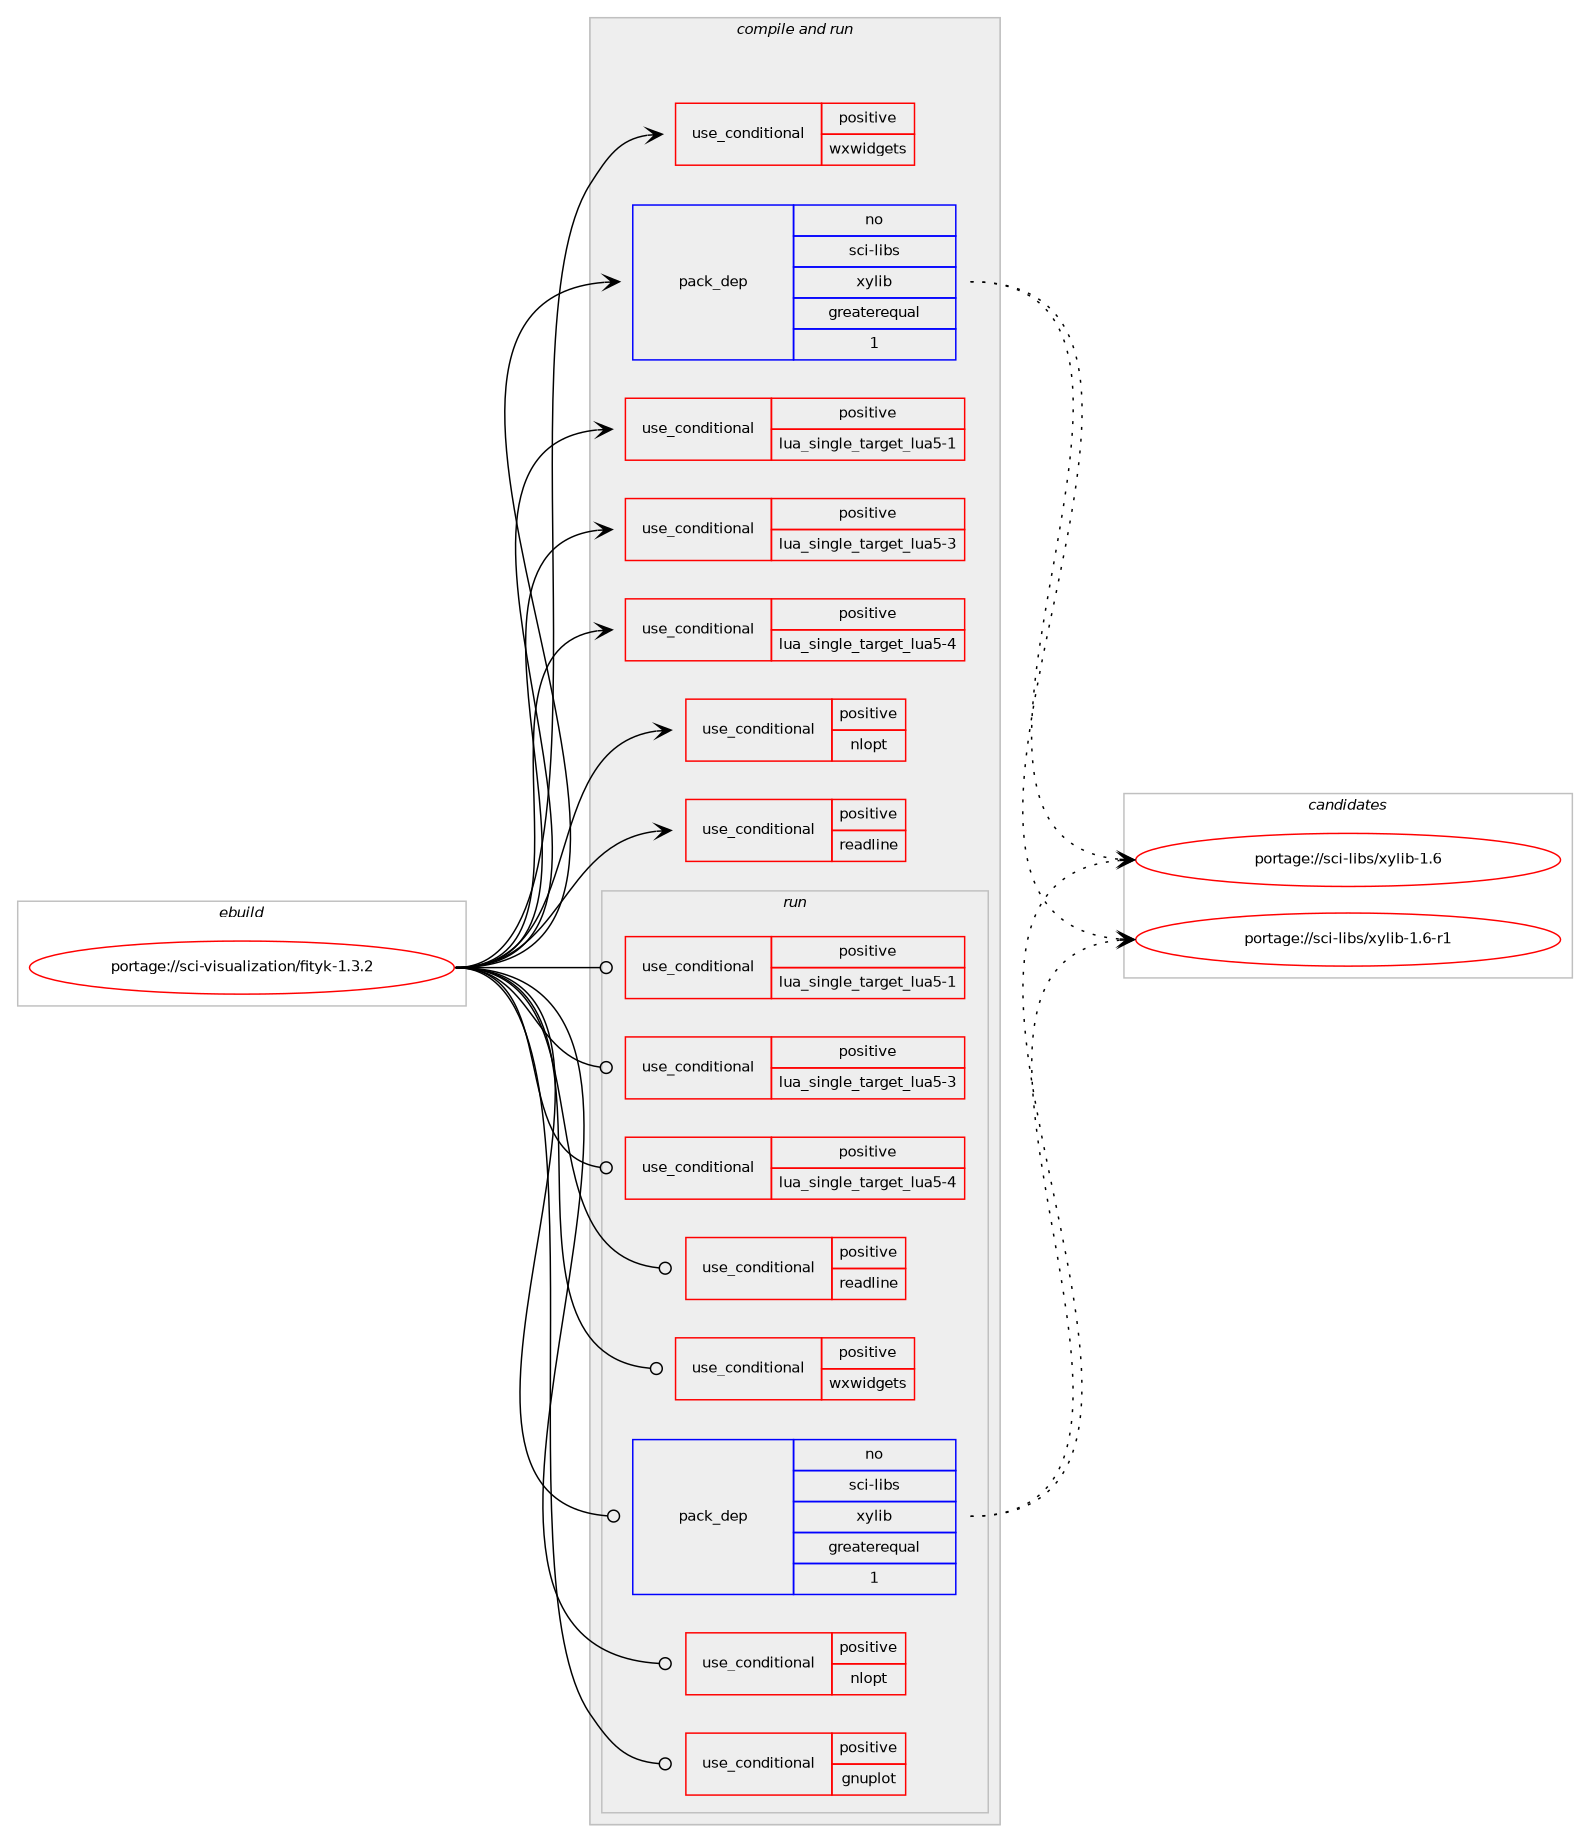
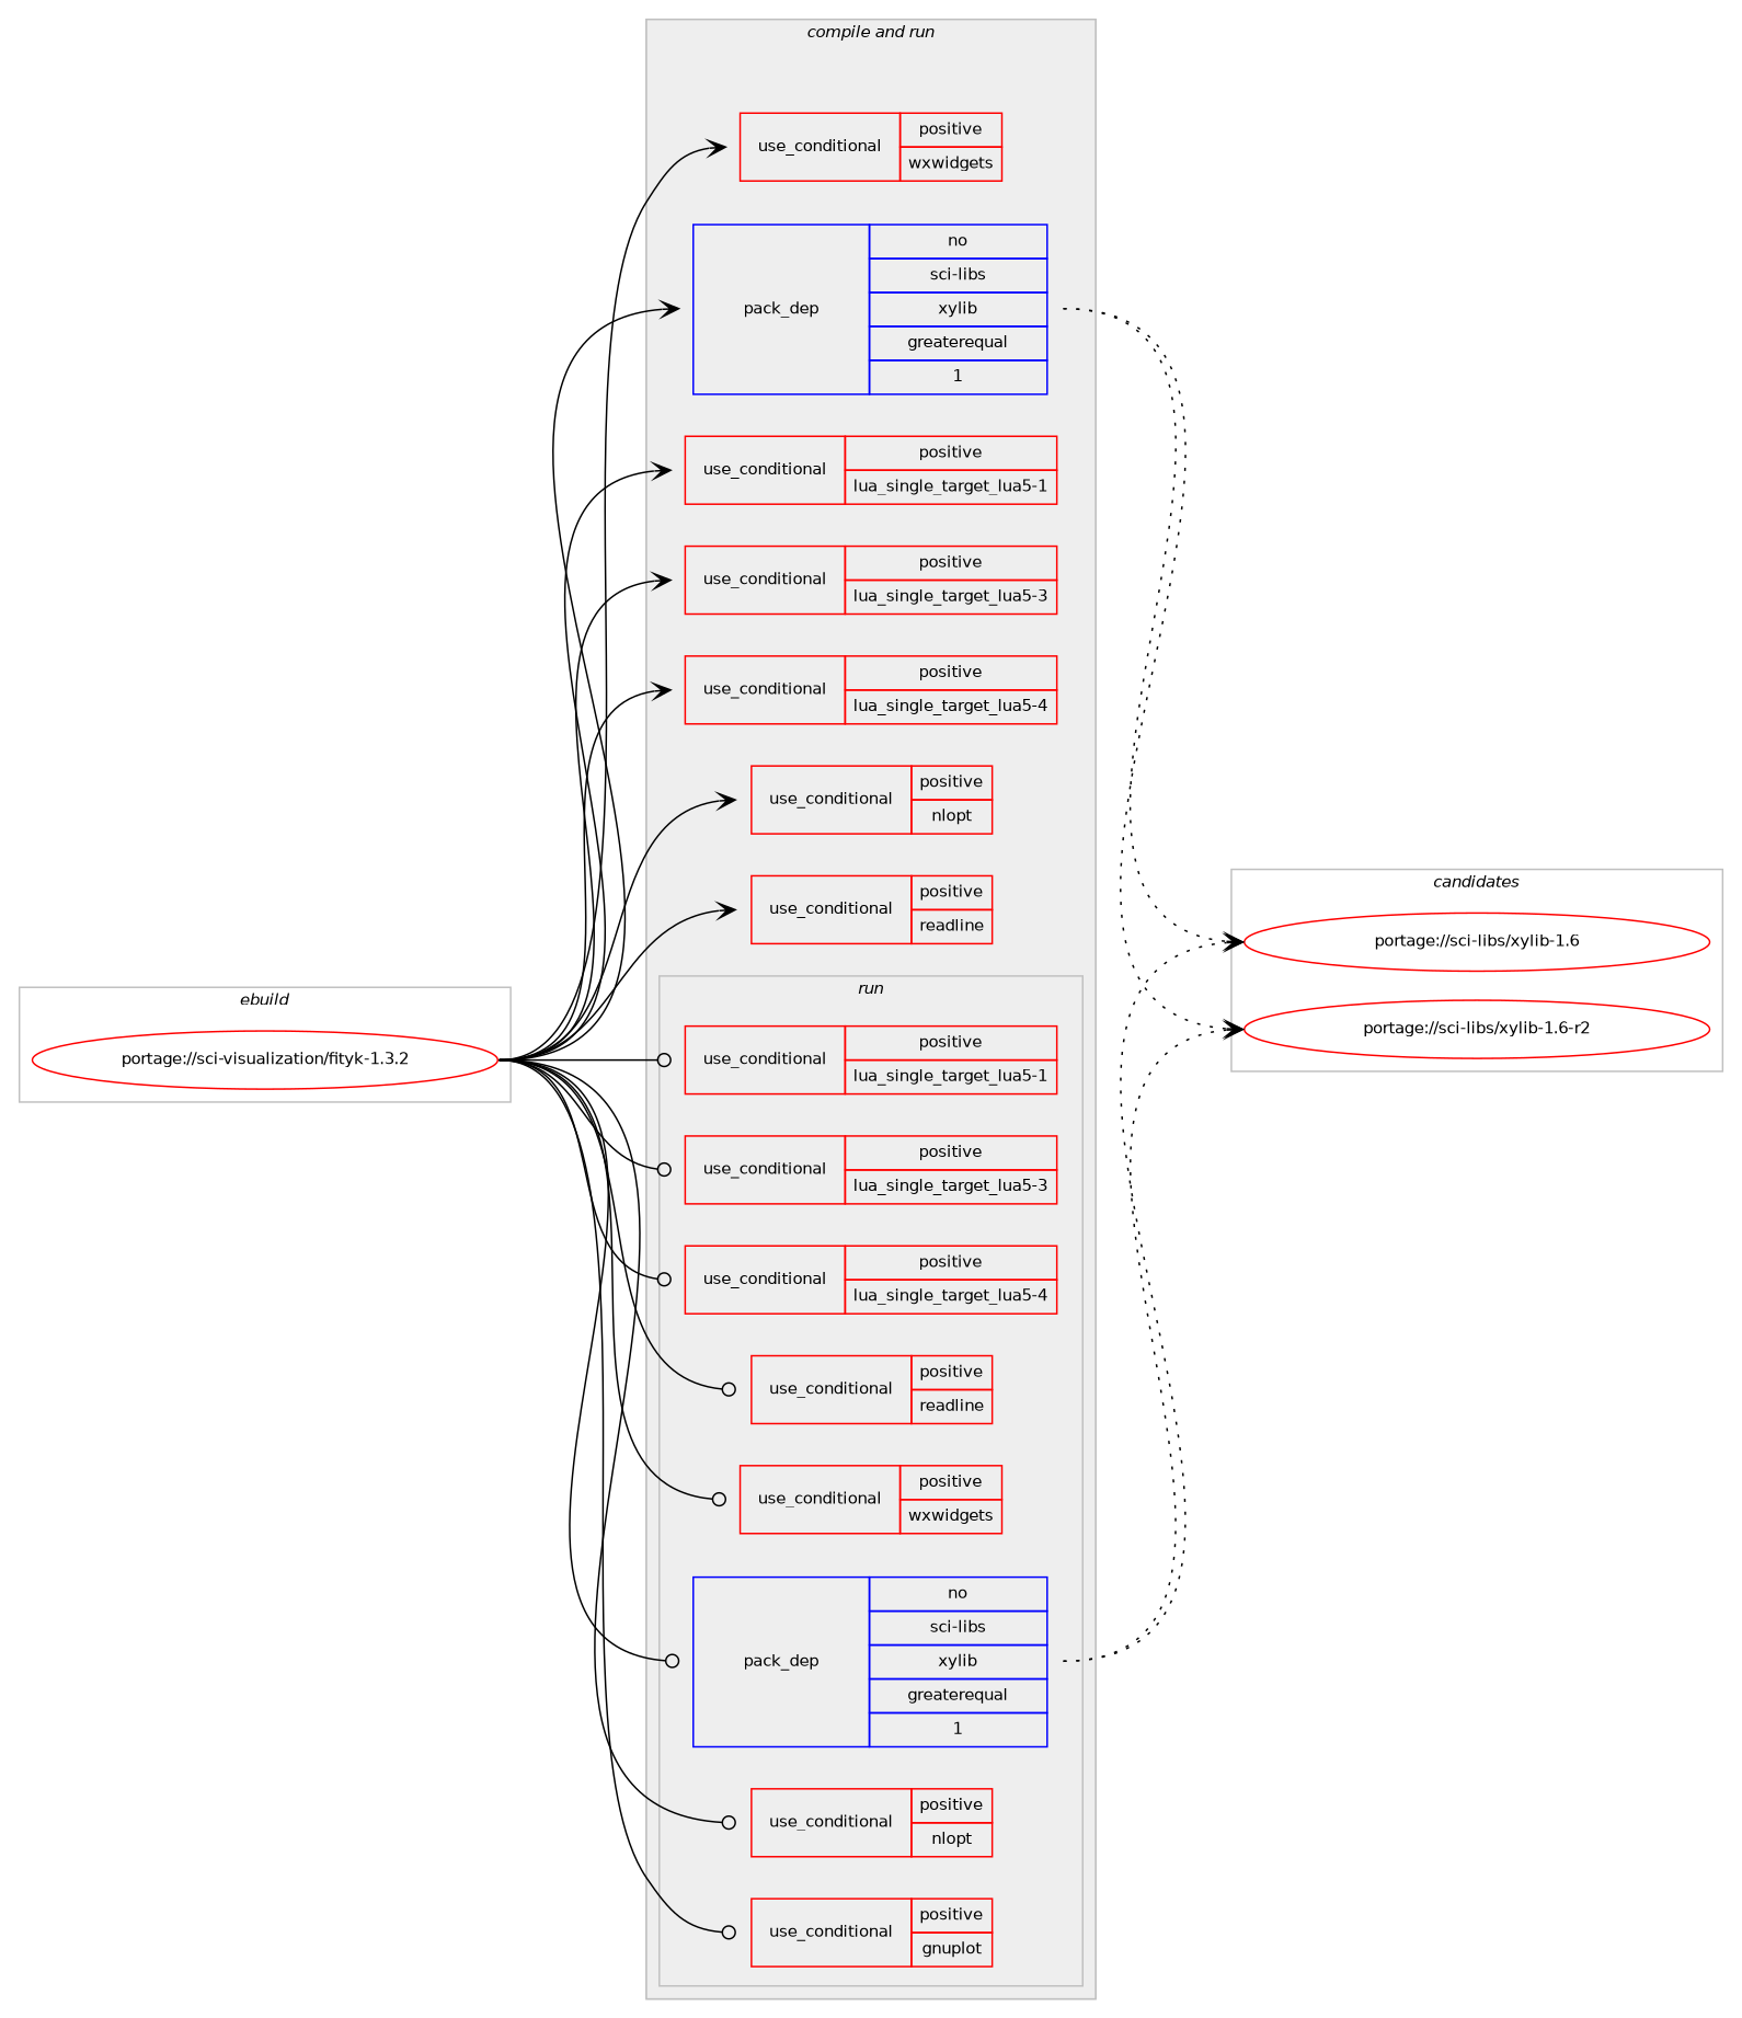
  digraph {
    compound=true
    concentrate=true
    fontname=Helvetica
    fontsize=10
    newrank=true
    rankdir=LR
    ranksep=1.5
    node [color=red fontname=Helvetica fontsize=10 shape=none]
    edge [arrowhead=vee headport=w style=solid tailport=e weight=20]
    n1 [label="portage://sci-visualization/fityk-1.3.2" width=4 shape=""]
    n2 [label=<<TABLE BORDER="0" CELLBORDER="1" CELLSPACING="0" CELLPADDING="4"><TR><TD ROWSPAN="3" CELLPADDING="10">use_conditional</TD></TR><TR><TD>positive</TD></TR><TR><TD>lua_single_target_lua5-1</TD></TR></TABLE>>]
    n3 [label=<<TABLE BORDER="0" CELLBORDER="1" CELLSPACING="0" CELLPADDING="4"><TR><TD ROWSPAN="3" CELLPADDING="10">use_conditional</TD></TR><TR><TD>positive</TD></TR><TR><TD>lua_single_target_lua5-3</TD></TR></TABLE>>]
    n4 [label=<<TABLE BORDER="0" CELLBORDER="1" CELLSPACING="0" CELLPADDING="4"><TR><TD ROWSPAN="3" CELLPADDING="10">use_conditional</TD></TR><TR><TD>positive</TD></TR><TR><TD>lua_single_target_lua5-4</TD></TR></TABLE>>]
    n5 [label=<<TABLE BORDER="0" CELLBORDER="1" CELLSPACING="0" CELLPADDING="4"><TR><TD ROWSPAN="3" CELLPADDING="10">use_conditional</TD></TR><TR><TD>positive</TD></TR><TR><TD>nlopt</TD></TR></TABLE>>]
    n6 [label=<<TABLE BORDER="0" CELLBORDER="1" CELLSPACING="0" CELLPADDING="4"><TR><TD ROWSPAN="3" CELLPADDING="10">use_conditional</TD></TR><TR><TD>positive</TD></TR><TR><TD>readline</TD></TR></TABLE>>]
    n7 [label=<<TABLE BORDER="0" CELLBORDER="1" CELLSPACING="0" CELLPADDING="4"><TR><TD ROWSPAN="3" CELLPADDING="10">use_conditional</TD></TR><TR><TD>positive</TD></TR><TR><TD>wxwidgets</TD></TR></TABLE>>]
    n8 [color=blue label=<<TABLE BORDER="0" CELLBORDER="1" CELLSPACING="0" CELLPADDING="4" WIDTH="220"><TR><TD ROWSPAN="6" CELLPADDING="30">pack_dep</TD></TR><TR><TD WIDTH="110">no</TD></TR><TR><TD>sci-libs</TD></TR><TR><TD>xylib</TD></TR><TR><TD>greaterequal</TD></TR><TR><TD>1</TD></TR></TABLE>>]
    n9 [label=<<TABLE BORDER="0" CELLBORDER="1" CELLSPACING="0" CELLPADDING="4"><TR><TD ROWSPAN="3" CELLPADDING="10">use_conditional</TD></TR><TR><TD>positive</TD></TR><TR><TD>nlopt</TD></TR></TABLE>>]
    n10 [label=<<TABLE BORDER="0" CELLBORDER="1" CELLSPACING="0" CELLPADDING="4"><TR><TD ROWSPAN="3" CELLPADDING="10">use_conditional</TD></TR><TR><TD>positive</TD></TR><TR><TD>gnuplot</TD></TR></TABLE>>]
    n11 [label=<<TABLE BORDER="0" CELLBORDER="1" CELLSPACING="0" CELLPADDING="4"><TR><TD ROWSPAN="3" CELLPADDING="10">use_conditional</TD></TR><TR><TD>positive</TD></TR><TR><TD>lua_single_target_lua5-1</TD></TR></TABLE>>]
    n12 [label=<<TABLE BORDER="0" CELLBORDER="1" CELLSPACING="0" CELLPADDING="4"><TR><TD ROWSPAN="3" CELLPADDING="10">use_conditional</TD></TR><TR><TD>positive</TD></TR><TR><TD>lua_single_target_lua5-3</TD></TR></TABLE>>]
    n13 [label=<<TABLE BORDER="0" CELLBORDER="1" CELLSPACING="0" CELLPADDING="4"><TR><TD ROWSPAN="3" CELLPADDING="10">use_conditional</TD></TR><TR><TD>positive</TD></TR><TR><TD>lua_single_target_lua5-4</TD></TR></TABLE>>]
    n14 [label=<<TABLE BORDER="0" CELLBORDER="1" CELLSPACING="0" CELLPADDING="4"><TR><TD ROWSPAN="3" CELLPADDING="10">use_conditional</TD></TR><TR><TD>positive</TD></TR><TR><TD>readline</TD></TR></TABLE>>]
    n15 [label=<<TABLE BORDER="0" CELLBORDER="1" CELLSPACING="0" CELLPADDING="4"><TR><TD ROWSPAN="3" CELLPADDING="10">use_conditional</TD></TR><TR><TD>positive</TD></TR><TR><TD>wxwidgets</TD></TR></TABLE>>]
    n16 [color=blue label=<<TABLE BORDER="0" CELLBORDER="1" CELLSPACING="0" CELLPADDING="4" WIDTH="220"><TR><TD ROWSPAN="6" CELLPADDING="30">pack_dep</TD></TR><TR><TD WIDTH="110">no</TD></TR><TR><TD>sci-libs</TD></TR><TR><TD>xylib</TD></TR><TR><TD>greaterequal</TD></TR><TR><TD>1</TD></TR></TABLE>>]
    n17 [label="portage://sci-libs/xylib-1.6" width=4 shape=""]
-   n18 [label="portage://sci-libs/xylib-1.6-r1" width=4 shape=""]
+   n18 [label="portage://sci-libs/xylib-1.6-r2" width=4 shape=""]
    subgraph cluster_1 {
      color=gray
      label=<<i>ebuild</i>>
      rank=same
      n1
    }
    subgraph cluster_2 {
      color=gray
      label=<<i>dependencies</i>>
      subgraph cluster_3 {
        color=gray
        fillcolor="#eeeeee"
        label=<<i>compile</i>>
        style=filled
        subgraph sub_4 {
          color=gray
          fillcolor="#eeeeee"
          label=<<i>compile</i>>
          style=filled
          n2
        }
        subgraph sub_5 {
          color=gray
          fillcolor="#eeeeee"
          label=<<i>compile</i>>
          style=filled
          n3
        }
        subgraph sub_6 {
          color=gray
          fillcolor="#eeeeee"
          label=<<i>compile</i>>
          style=filled
          n4
        }
        subgraph sub_7 {
          color=gray
          fillcolor="#eeeeee"
          label=<<i>compile</i>>
          style=filled
          n5
        }
        subgraph sub_8 {
          color=gray
          fillcolor="#eeeeee"
          label=<<i>compile</i>>
          style=filled
          n6
        }
        subgraph sub_9 {
          color=gray
          fillcolor="#eeeeee"
          label=<<i>compile</i>>
          style=filled
          n7
        }
        subgraph sub_10 {
          color=gray
          fillcolor="#eeeeee"
          label=<<i>compile</i>>
          style=filled
          n8
        }
      }
      subgraph cluster_11 {
        color=gray
        fillcolor="#eeeeee"
        label=<<i>compile and run</i>>
        style=filled
      }
      subgraph cluster_12 {
        color=gray
        fillcolor="#eeeeee"
        label=<<i>run</i>>
        style=filled
        subgraph sub_13 {
          color=gray
          fillcolor="#eeeeee"
          label=<<i>run</i>>
          style=filled
          n9
        }
        subgraph sub_14 {
          color=gray
          fillcolor="#eeeeee"
          label=<<i>run</i>>
          style=filled
          n10
        }
        subgraph sub_15 {
          color=gray
          fillcolor="#eeeeee"
          label=<<i>run</i>>
          style=filled
          n11
        }
        subgraph sub_16 {
          color=gray
          fillcolor="#eeeeee"
          label=<<i>run</i>>
          style=filled
          n12
        }
        subgraph sub_17 {
          color=gray
          fillcolor="#eeeeee"
          label=<<i>run</i>>
          style=filled
          n13
        }
        subgraph sub_18 {
          color=gray
          fillcolor="#eeeeee"
          label=<<i>run</i>>
          style=filled
          n14
        }
        subgraph sub_19 {
          color=gray
          fillcolor="#eeeeee"
          label=<<i>run</i>>
          style=filled
          n15
        }
        subgraph sub_20 {
          color=gray
          fillcolor="#eeeeee"
          label=<<i>run</i>>
          style=filled
          n16
        }
      }
    }
    subgraph cluster_21 {
      color=gray
      label=<<i>candidates</i>>
      rank=same
      subgraph sub_22 {
        color=black
        label=<<i>candidates</i>>
        nodesep=1
        rank=same
        n17
        n18
      }
      subgraph sub_23 {
        color=black
        label=<<i>candidates</i>>
        nodesep=1
        rank=same
        n17
        n18
      }
    }
    n1 -> n2
    n1 -> n3
    n1 -> n4
    n1 -> n5
    n1 -> n6
    n1 -> n7
    n1 -> n8
    n1 -> n9 [arrowhead=odot]
    n1 -> n10 [arrowhead=odot]
    n1 -> n11 [arrowhead=odot]
    n1 -> n12 [arrowhead=odot]
    n1 -> n13 [arrowhead=odot]
    n1 -> n14 [arrowhead=odot]
    n1 -> n15 [arrowhead=odot]
    n1 -> n16 [arrowhead=odot]
    n8 -> n17 [style=dotted weight=100]
    n8 -> n18 [style=dotted weight=100]
    n16 -> n17 [style=dotted weight=100]
    n16 -> n18 [style=dotted weight=100]
  }
